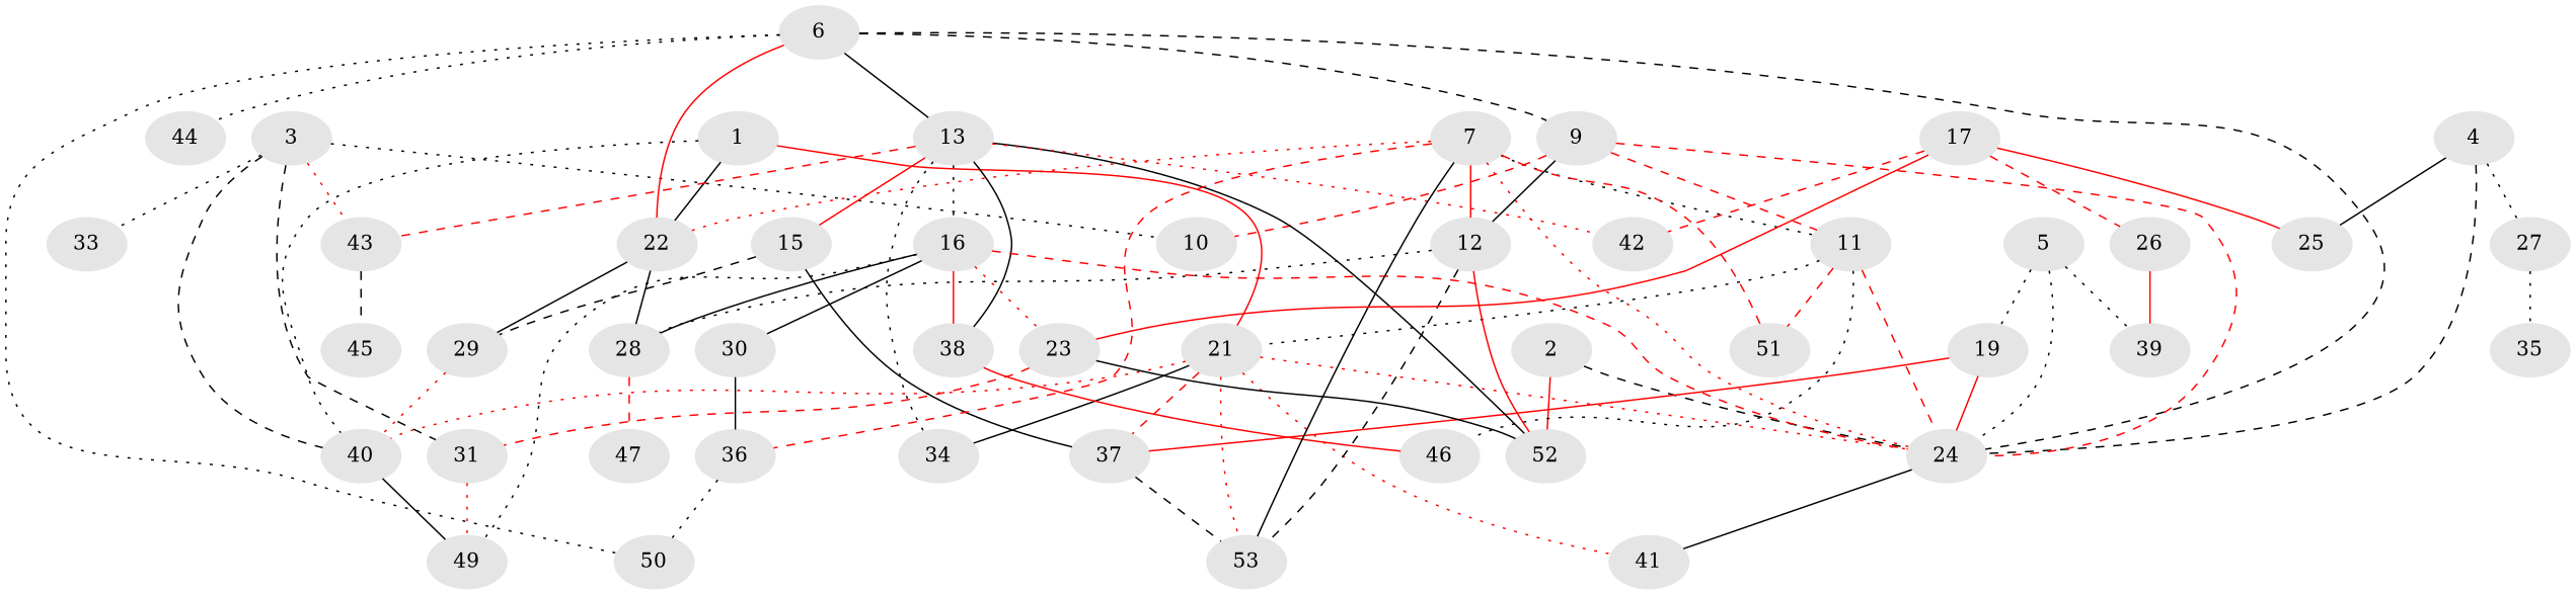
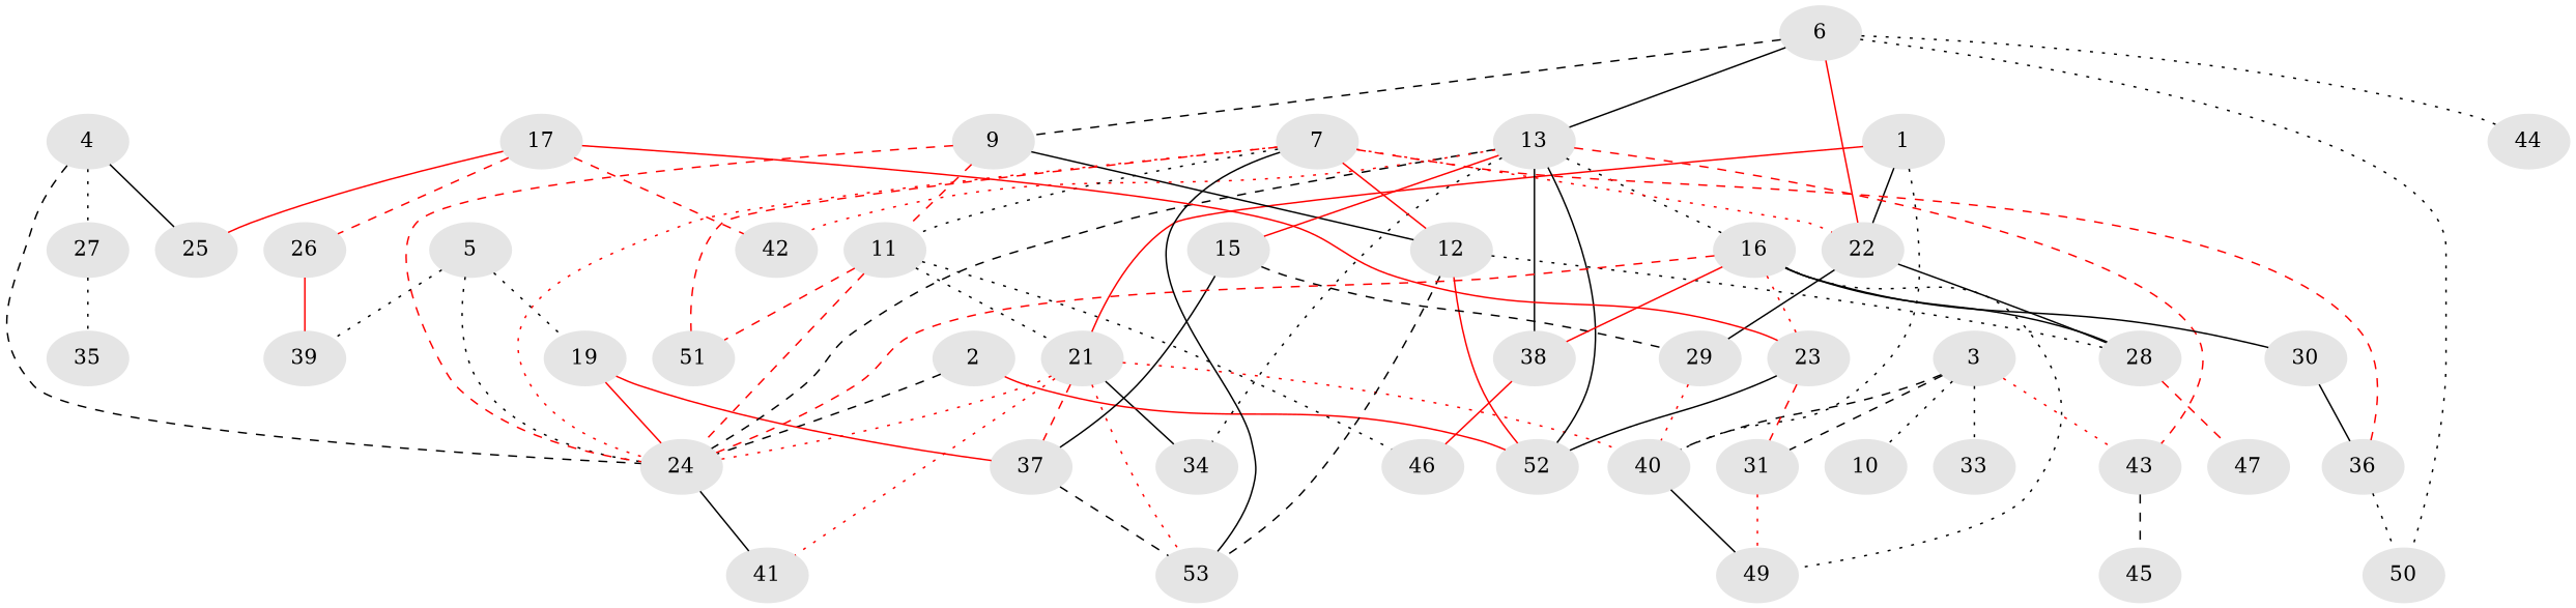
  graph {
    node [color=gray90 style=filled]
    edge [color=black style=solid weight=1.0]
    1
    21
    22
    40
    24
    53
    34
    37
    41
    28
    29
    49
    2
    52
    3
    10
    31
    33
    43
    45
    4
    25
    27
    35
    5
    19
    39
    6
    9
    13
    44
    50
    11
    12
    15
    16
    38
    42
    7
    36
    51
    46
    47
    23
    30
    17
    26
    1 -- 21 [color=red]
    1 -- 22
    1 -- 40 [style=dotted]
    21 -- 40 [color=red style=dotted]
    21 -- 24 [color=red style=dotted]
    21 -- 53 [color=red style=dotted]
    21 -- 34
    21 -- 37 [color=red style=dashed]
    21 -- 41 [color=red style=dotted]
    22 -- 28
    22 -- 29
    40 -- 49
    24 -- 41
    37 -- 53 [style=dashed]
    28 -- 47 [color=red style=dashed]
    29 -- 40 [color=red style=dotted]
    2 -- 24 [style=dashed]
    2 -- 52 [color=red]
    3 -- 40 [style=dashed]
    3 -- 10 [style=dotted]
    3 -- 31 [style=dashed]
    3 -- 33 [style=dotted]
    3 -- 43 [color=red style=dotted]
    31 -- 49 [color=red style=dotted]
    43 -- 45 [style=dashed]
    4 -- 24 [style=dashed]
    4 -- 25
    4 -- 27 [style=dotted]
    27 -- 35 [style=dotted]
    5 -- 24 [style=dotted weight=2.0]
    5 -- 19 [style=dotted]
    5 -- 39 [style=dotted]
    19 -- 24 [color=red]
    19 -- 37 [color=red]
    6 -- 22 [color=red]
    6 -- 9 [style=dashed]
    6 -- 13
    6 -- 44 [style=dotted]
    6 -- 50 [style=dotted]
    9 -- 24 [color=red style=dashed]
-   9 -- 10 [color=red style=dashed]
    9 -- 11 [color=red style=dashed]
    9 -- 12
-   6 -- 24 [style=dashed]
+   13 -- 24 [style=dashed]
    13 -- 34 [style=dotted]
    13 -- 52
    13 -- 43 [color=red style=dashed]
    13 -- 15 [color=red]
    13 -- 16 [style=dotted]
    13 -- 38 [weight=2.0]
    13 -- 42 [color=red style=dotted]
    11 -- 21 [style=dotted]
    11 -- 24 [color=red style=dashed]
    11 -- 51 [color=red style=dashed]
    11 -- 46 [style=dotted]
    12 -- 53 [style=dashed]
    12 -- 28 [style=dotted]
    12 -- 52 [color=red]
    15 -- 37
    15 -- 29 [style=dashed]
    16 -- 24 [color=red style=dashed]
    16 -- 28
    16 -- 49 [style=dotted]
    16 -- 38 [color=red]
    16 -- 23 [color=red style=dotted]
    16 -- 30
    38 -- 46 [color=red]
    7 -- 22 [color=red style=dotted]
    7 -- 24 [color=red style=dotted]
    7 -- 53
    7 -- 11 [style=dotted]
    7 -- 12 [color=red weight=2.0]
    7 -- 36 [color=red style=dashed]
    7 -- 51 [color=red style=dashed]
    36 -- 50 [style=dotted]
    23 -- 52
    23 -- 31 [color=red style=dashed]
    30 -- 36
    17 -- 25 [color=red]
    17 -- 42 [color=red style=dashed]
    17 -- 23 [color=red]
    17 -- 26 [color=red style=dashed]
    26 -- 39 [color=red]
  }
